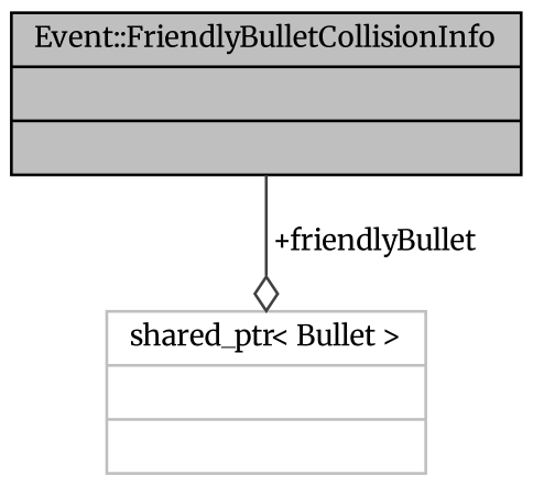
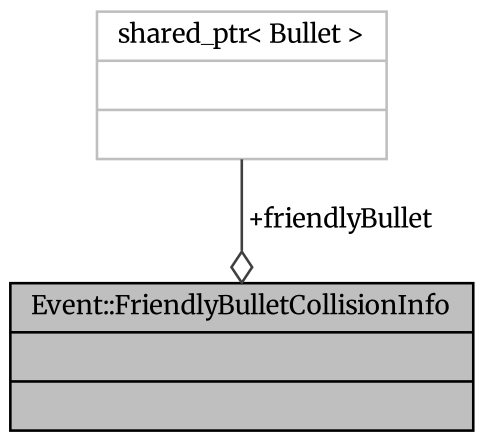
  digraph {
    fontname=Merriweather
    node [fontname=Merriweather fontsize=10 shape=record]
    n1 [color=black fillcolor=grey75 fontcolor=black height=0.2 label="{Event::FriendlyBulletCollisionInfo\n||}" style=filled width=0.4]
    n2 [color=grey75 height=0.2 label="{shared_ptr\< Bullet \>\n||}" width=0.4]
-   n1 -> n2 [arrowhead=odiamond color=grey25 fontname=Merriweather fontsize=10 label=" +friendlyBullet" labelfontname=Helvetica labelfontsize=10 style=solid]
+   n2 -> n1 [arrowhead=odiamond color=grey25 fontname=Merriweather fontsize=10 label=" +friendlyBullet" labelfontname=Helvetica labelfontsize=10 style=solid]
  }
